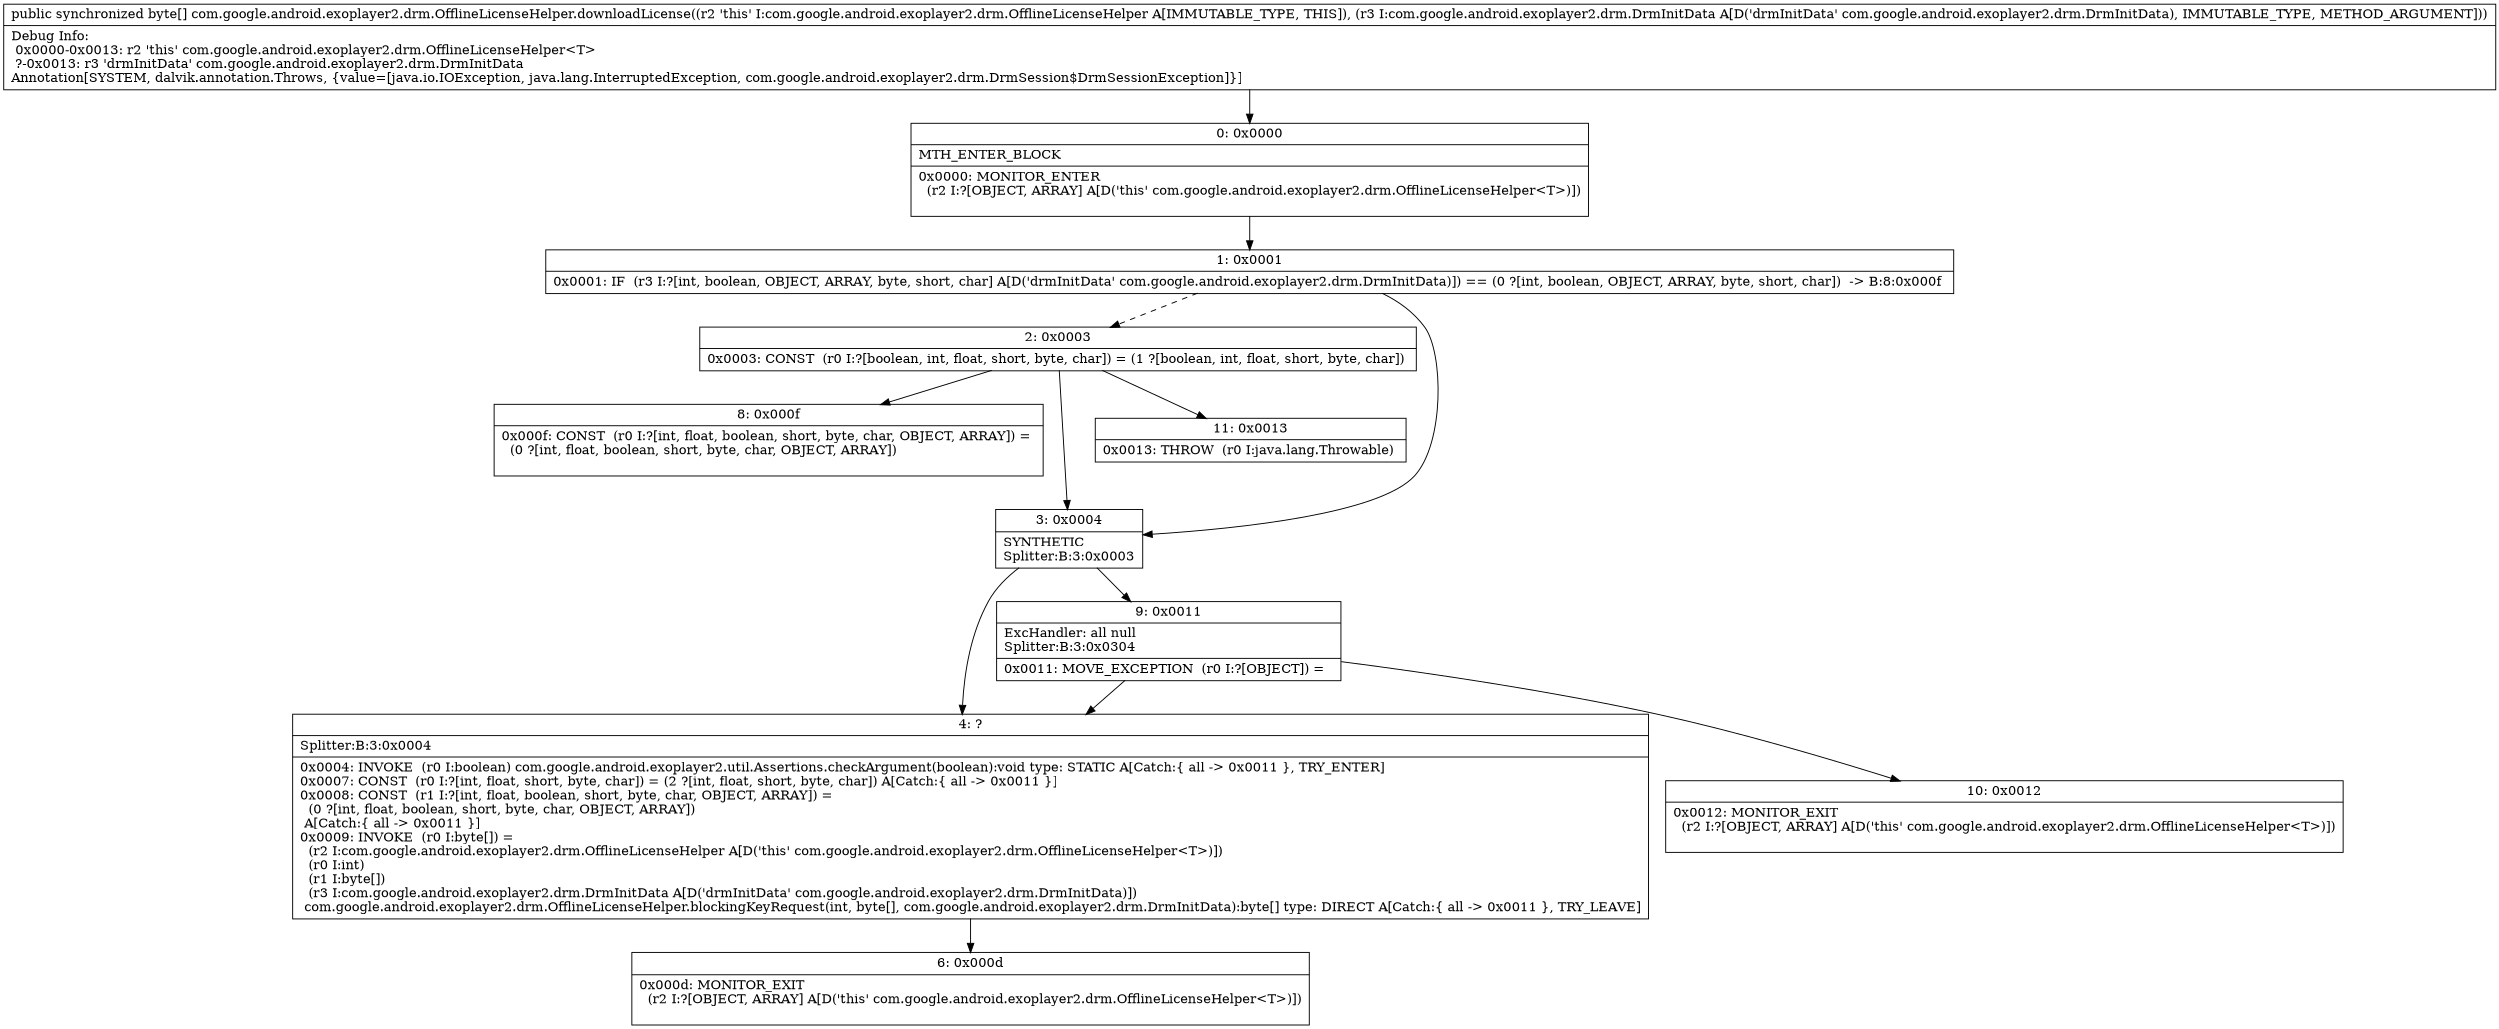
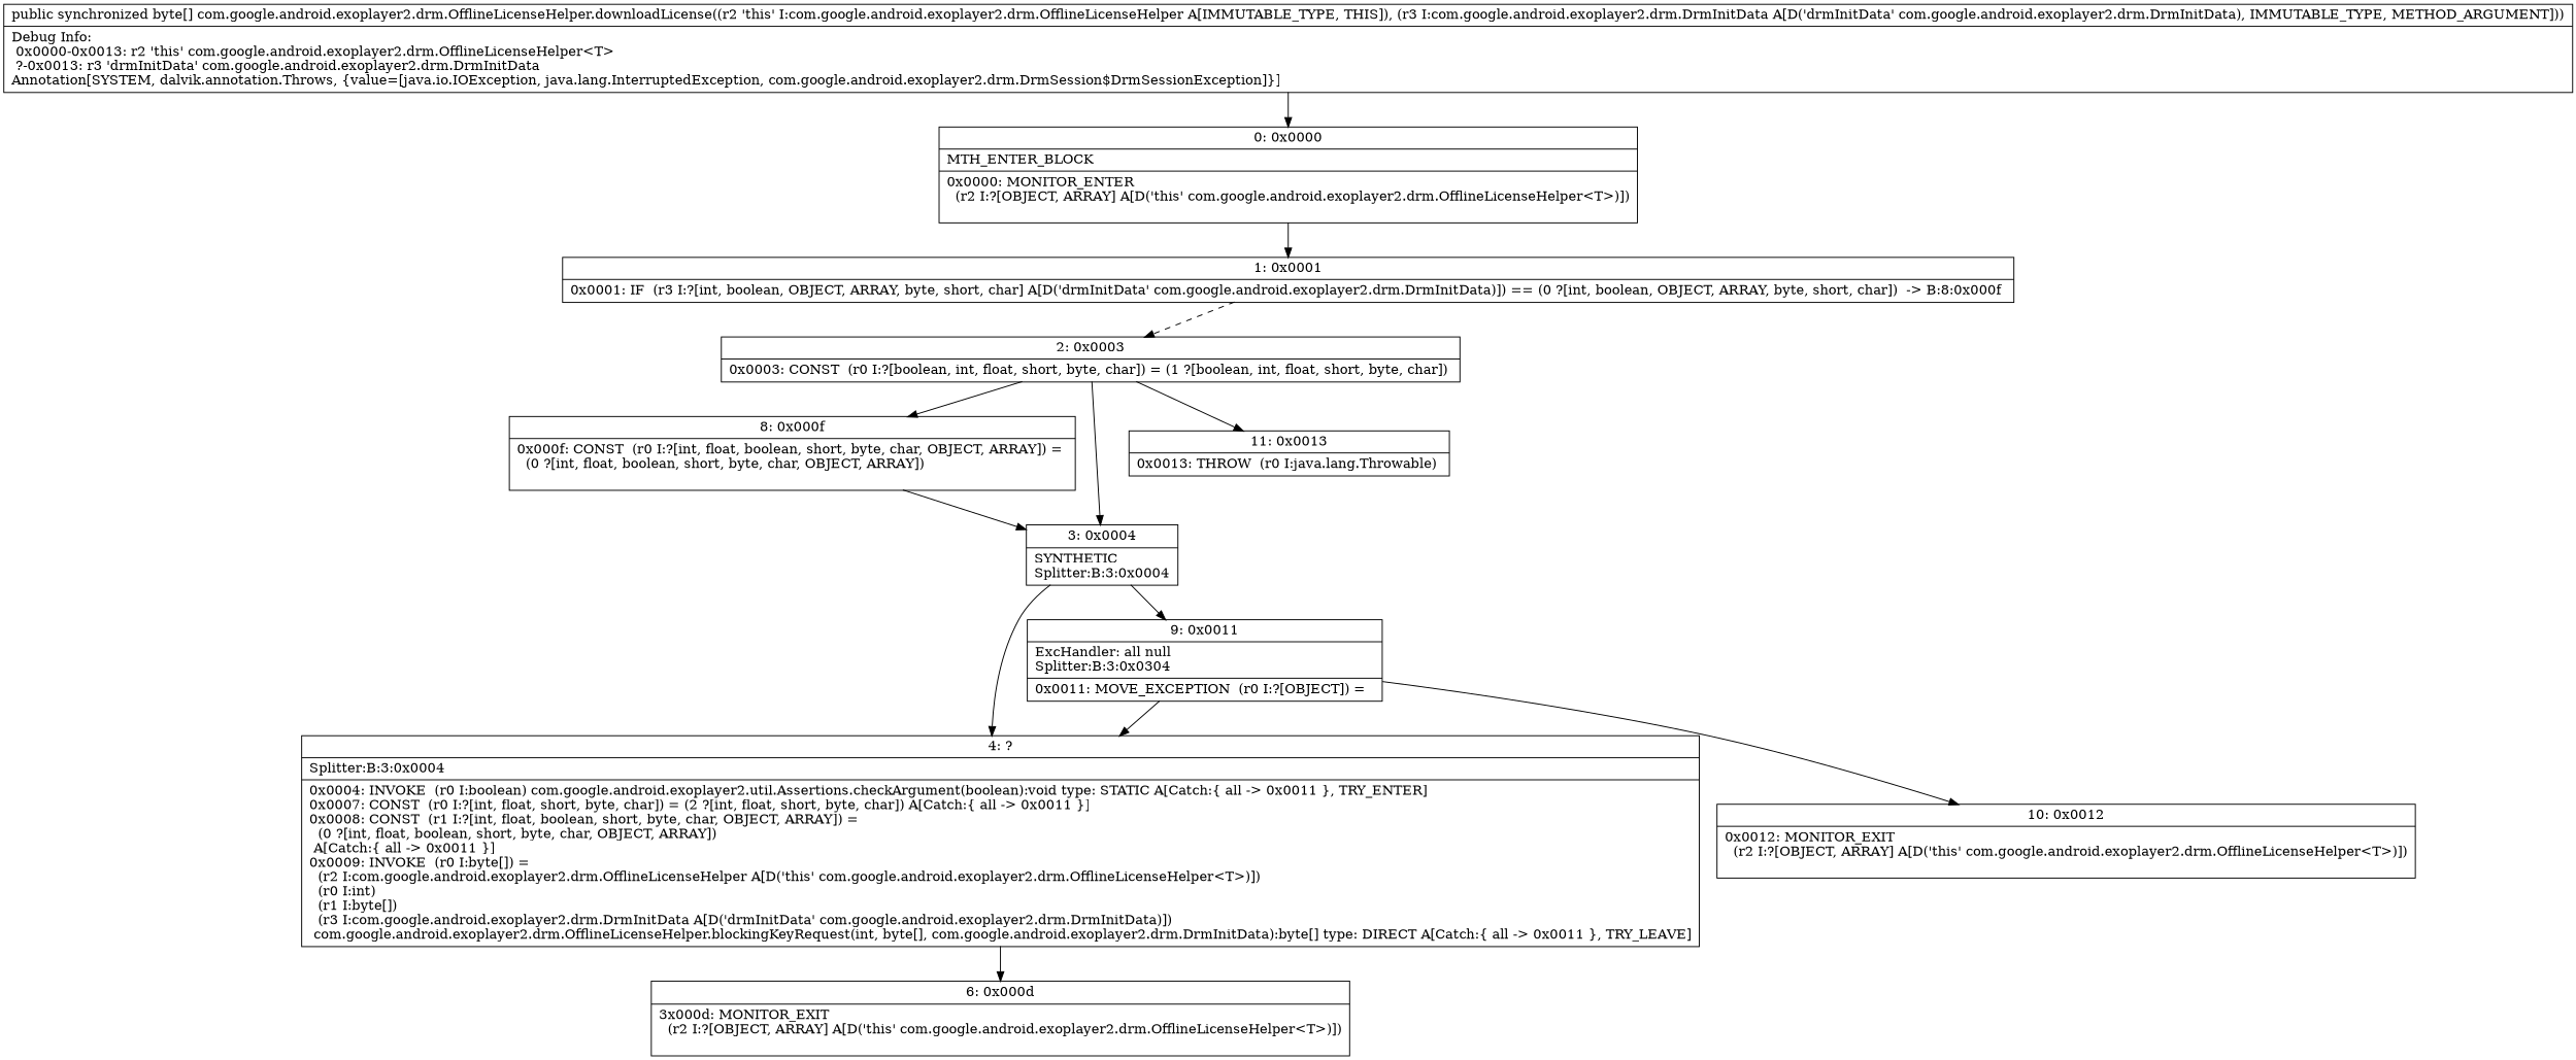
  digraph {
    node [shape=record]
    n1 [label="{0\:\ 0x0000|MTH_ENTER_BLOCK\l|0x0000: MONITOR_ENTER  \l  (r2 I:?[OBJECT, ARRAY] A[D('this' com.google.android.exoplayer2.drm.OfflineLicenseHelper\<T\>)])\l \l}"]
    n2 [label="{1\:\ 0x0001|0x0001: IF  (r3 I:?[int, boolean, OBJECT, ARRAY, byte, short, char] A[D('drmInitData' com.google.android.exoplayer2.drm.DrmInitData)]) == (0 ?[int, boolean, OBJECT, ARRAY, byte, short, char])  \-\> B:8:0x000f \l}"]
    n3 [label="{2\:\ 0x0003|0x0003: CONST  (r0 I:?[boolean, int, float, short, byte, char]) = (1 ?[boolean, int, float, short, byte, char]) \l}"]
    n4 [label="{8\:\ 0x000f|0x000f: CONST  (r0 I:?[int, float, boolean, short, byte, char, OBJECT, ARRAY]) = \l  (0 ?[int, float, boolean, short, byte, char, OBJECT, ARRAY])\l \l}"]
-   n5 [label="{3\:\ 0x0004|SYNTHETIC\lSplitter:B:3:0x0003\l}"]
+   n5 [label="{3\:\ 0x0004|SYNTHETIC\lSplitter:B:3:0x0004\l}"]
    n6 [label="{11\:\ 0x0013|0x0013: THROW  (r0 I:java.lang.Throwable) \l}"]
    n7 [label="{4\:\ ?|Splitter:B:3:0x0004\l|0x0004: INVOKE  (r0 I:boolean) com.google.android.exoplayer2.util.Assertions.checkArgument(boolean):void type: STATIC A[Catch:\{ all \-\> 0x0011 \}, TRY_ENTER]\l0x0007: CONST  (r0 I:?[int, float, short, byte, char]) = (2 ?[int, float, short, byte, char]) A[Catch:\{ all \-\> 0x0011 \}]\l0x0008: CONST  (r1 I:?[int, float, boolean, short, byte, char, OBJECT, ARRAY]) = \l  (0 ?[int, float, boolean, short, byte, char, OBJECT, ARRAY])\l A[Catch:\{ all \-\> 0x0011 \}]\l0x0009: INVOKE  (r0 I:byte[]) = \l  (r2 I:com.google.android.exoplayer2.drm.OfflineLicenseHelper A[D('this' com.google.android.exoplayer2.drm.OfflineLicenseHelper\<T\>)])\l  (r0 I:int)\l  (r1 I:byte[])\l  (r3 I:com.google.android.exoplayer2.drm.DrmInitData A[D('drmInitData' com.google.android.exoplayer2.drm.DrmInitData)])\l com.google.android.exoplayer2.drm.OfflineLicenseHelper.blockingKeyRequest(int, byte[], com.google.android.exoplayer2.drm.DrmInitData):byte[] type: DIRECT A[Catch:\{ all \-\> 0x0011 \}, TRY_LEAVE]\l}"]
    n8 [label="{9\:\ 0x0011|ExcHandler: all null\lSplitter:B:3:0x0304\l|0x0011: MOVE_EXCEPTION  (r0 I:?[OBJECT]) =  \l}"]
-   n9 [label="{6\:\ 0x000d|0x000d: MONITOR_EXIT  \l  (r2 I:?[OBJECT, ARRAY] A[D('this' com.google.android.exoplayer2.drm.OfflineLicenseHelper\<T\>)])\l \l}"]
+   n9 [label="{6\:\ 0x000d|3x000d: MONITOR_EXIT  \l  (r2 I:?[OBJECT, ARRAY] A[D('this' com.google.android.exoplayer2.drm.OfflineLicenseHelper\<T\>)])\l \l}"]
    n10 [label="{10\:\ 0x0012|0x0012: MONITOR_EXIT  \l  (r2 I:?[OBJECT, ARRAY] A[D('this' com.google.android.exoplayer2.drm.OfflineLicenseHelper\<T\>)])\l \l}"]
    n11 [label="{public synchronized byte[] com.google.android.exoplayer2.drm.OfflineLicenseHelper.downloadLicense((r2 'this' I:com.google.android.exoplayer2.drm.OfflineLicenseHelper A[IMMUTABLE_TYPE, THIS]), (r3 I:com.google.android.exoplayer2.drm.DrmInitData A[D('drmInitData' com.google.android.exoplayer2.drm.DrmInitData), IMMUTABLE_TYPE, METHOD_ARGUMENT]))  | Debug Info:\l  0x0000\-0x0013: r2 'this' com.google.android.exoplayer2.drm.OfflineLicenseHelper\<T\>\l  ?\-0x0013: r3 'drmInitData' com.google.android.exoplayer2.drm.DrmInitData\lAnnotation[SYSTEM, dalvik.annotation.Throws, \{value=[java.io.IOException, java.lang.InterruptedException, com.google.android.exoplayer2.drm.DrmSession$DrmSessionException]\}]\l}"]
    n1 -> n2
    n2 -> n3 [style=dashed]
    n3 -> n4
    n3 -> n5
    n3 -> n6
-   n2 -> n5
+   n4 -> n5
    n5 -> n7
    n5 -> n8
    n7 -> n9
    n8 -> n7
    n8 -> n10
    n11 -> n1
  }
